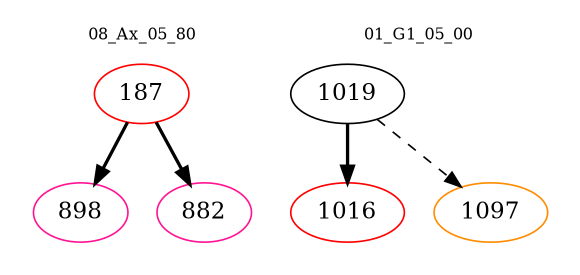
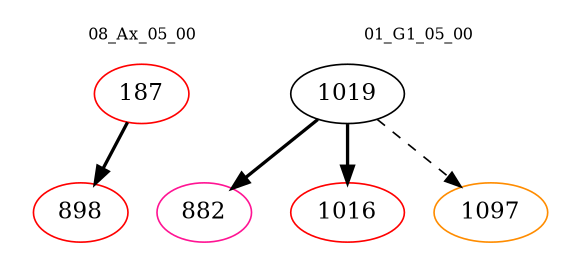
  digraph {
    node [color=red]
    edge [color=black style=bold]
    n1 [label=187]
    n2 [color=deeppink label=882]
-   n3 [color=deeppink label=898]
+   n3 [label=898]
    n4 [color=black label=1019]
    n5 [label=1016]
    n6 [color=darkorange label=1097]
    subgraph cluster_1 {
      color=white
      fontsize=10
-     label="08_Ax_05_80"
+     label="08_Ax_05_00"
      n1
      n2
      n3
    }
    subgraph cluster_2 {
      color=white
      fontsize=10
      label="01_G1_05_00"
      n4
      n5
      n6
    }
-   n1 -> n2
+   n4 -> n2
    n1 -> n3
    n4 -> n5
    n4 -> n6 [style=dashed]
  }
